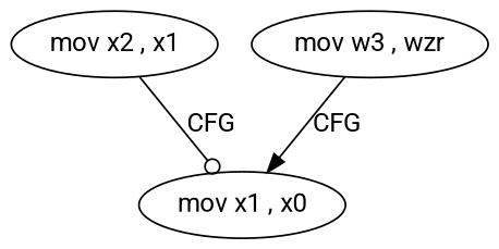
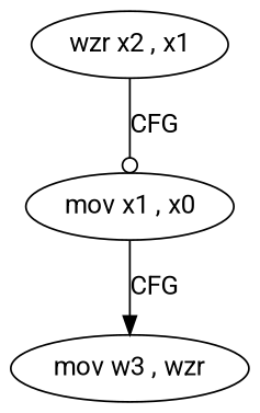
  digraph {
    fontname=Roboto
    node [fontname=Roboto]
    edge [fontname=Roboto]
-   n1 [label="mov x2 , x1"]
+   n1 [label="wzr x2 , x1"]
    n2 [label="mov x1 , x0"]
    n3 [label="mov w3 , wzr"]
    n1 -> n2 [arrowhead=odot label=CFG]
-   n3 -> n2 [arrowhead=normal label=CFG]
+   n2 -> n3 [arrowhead=normal label=CFG]
  }
